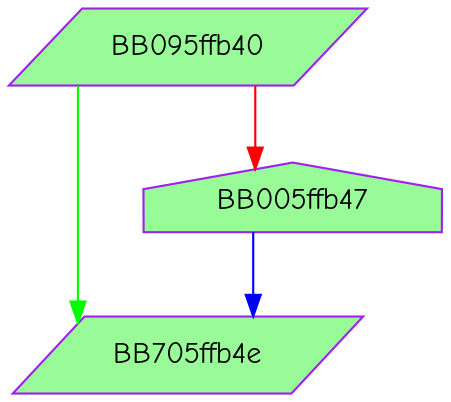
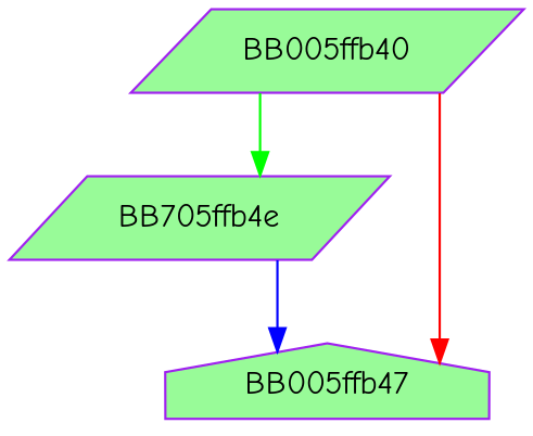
  digraph {
    fontname="Comic Neue"
    splines=ortho
    node [color=purple fillcolor=palegreen fontname="Comic Neue" shape=parallelogram style=filled]
    edge [fontname="Comic Neue"]
    n1 [label=BB705ffb4e]
-   BB005ffb40 [label=BB095ffb40]
+   BB005ffb40
    BB005ffb47 [shape=house]
    BB005ffb40 -> n1 [color=green]
    BB005ffb40 -> BB005ffb47 [color=red]
-   BB005ffb47 -> n1 [color=blue]
+   n1 -> BB005ffb47 [color=blue]
  }
